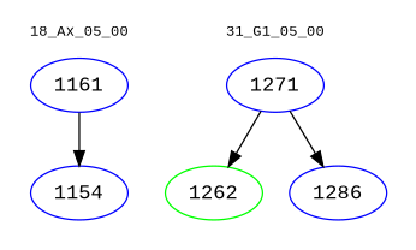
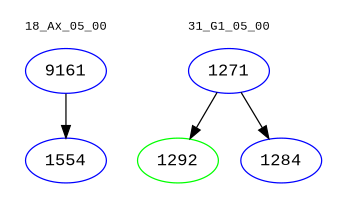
  digraph {
    fontname="Liberation Mono"
    node [color=blue fontname="Liberation Mono"]
    edge [color=black fontname="Liberation Mono"]
-   n1 [label=1161]
-   n2 [label=1154]
+   n1 [label=9161]
+   n2 [label=1554]
    n3 [label=1271]
-   n4 [color=green label=1262]
-   n5 [label=1286]
+   n4 [color=green label=1292]
+   n5 [label=1284]
    subgraph cluster_1 {
      color=white
      fontsize=10
      label="18_Ax_05_00"
      n1
      n2
    }
    subgraph cluster_2 {
      color=white
      fontsize=10
      label="31_G1_05_00"
      n3
      n4
      n5
    }
    n1 -> n2
    n3 -> n4
    n3 -> n5
  }
